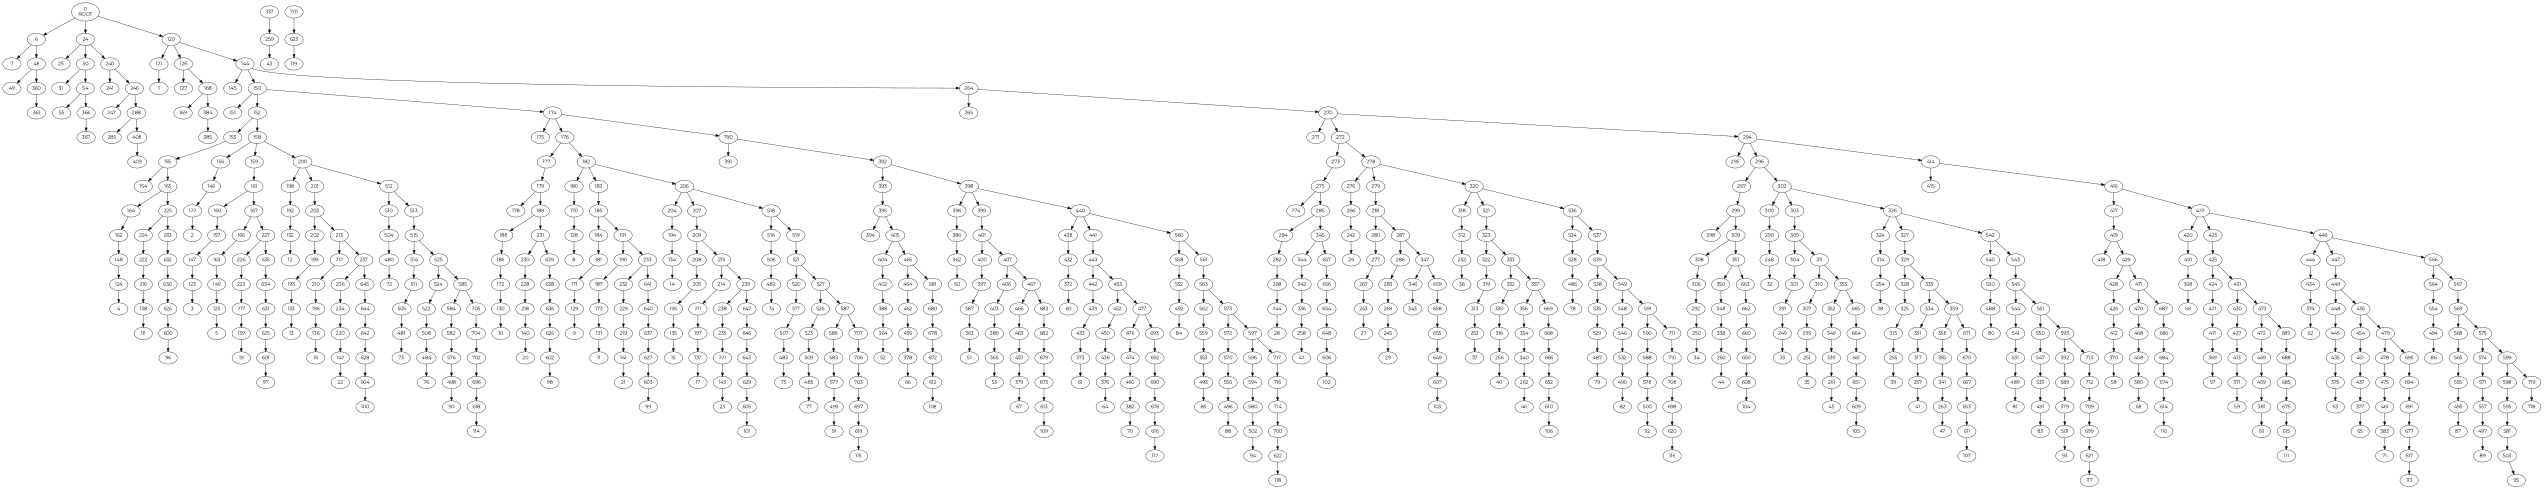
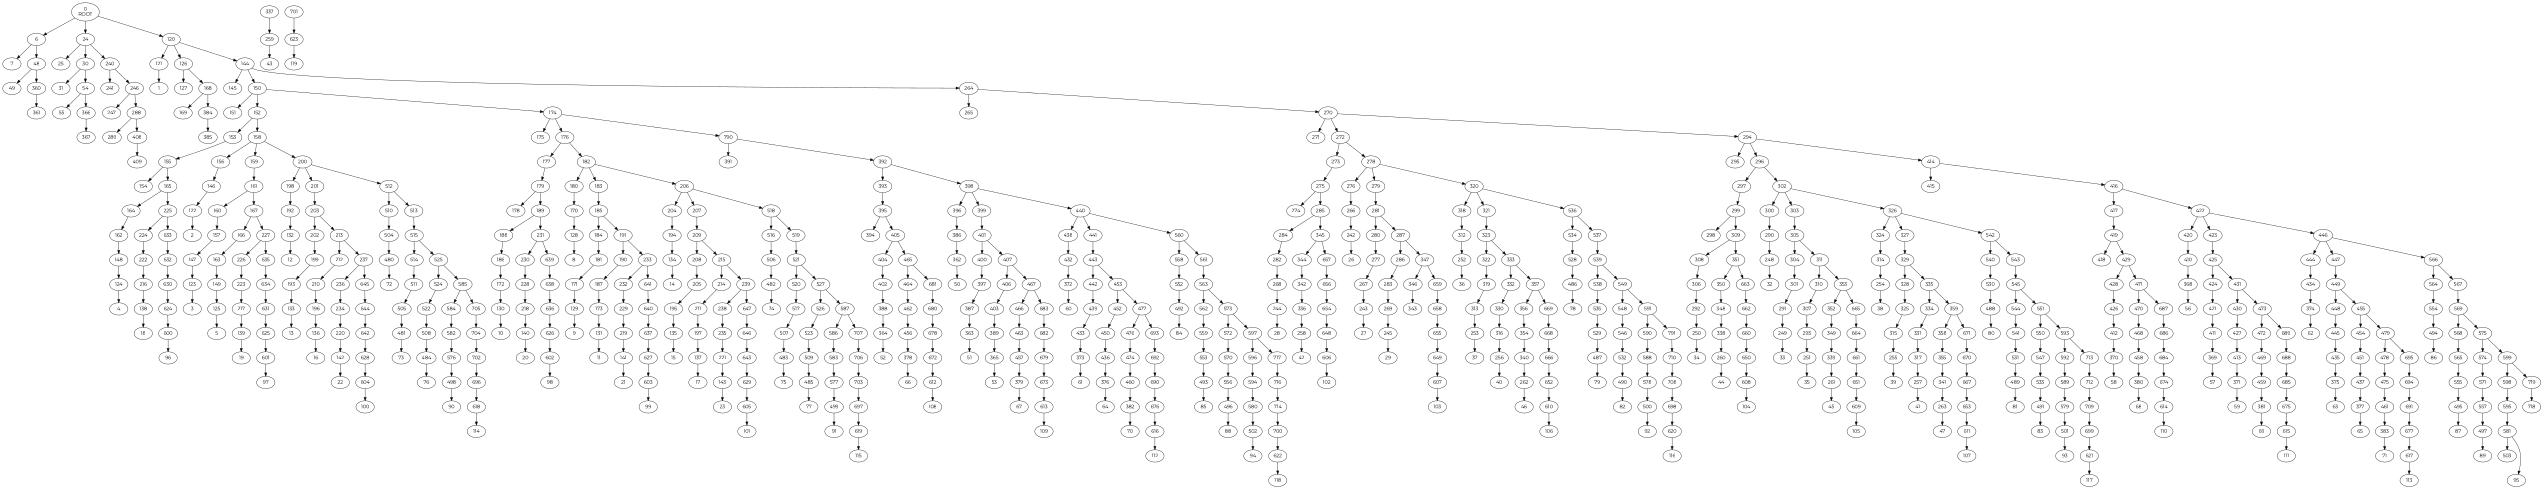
  digraph {
    fontname=Montserrat
    rankdir=TB
    node [fontname=Montserrat]
    edge [fontname=Montserrat]
    n1 [label="0\nROOT"]
    6
    24
    120
    7
    48
    25
    30
    240
    121
    126
    144
    1
    122
    2
    123
    3
    124
    4
    125
    5
    49
    360
    128
    8
    129
    9
    130
    10
    131
    11
    132
    12
    133
    13
    134
    14
    135
    15
    136
    16
    137
    17
    138
    18
    139
    19
    140
    20
    141
    21
    142
    22
    143
    23
    31
    54
    241
    246
    242
    26
    243
    27
    244
    28
    245
    29
    55
    366
    248
    32
    249
    33
    250
    34
    251
    35
    252
    36
    253
    37
    254
    38
    255
    39
    256
    40
    257
    41
    258
    42
    259
    43
    260
    44
    261
    45
    262
    46
    263
    47
    361
    362
    50
    363
    51
    364
    52
    365
    53
    367
    368
    56
    369
    57
    370
    58
    371
    59
    372
    60
    373
    61
    374
    62
    375
    63
    376
    64
    377
    65
    378
    66
    379
    67
    380
    68
    381
    69
    382
    70
    383
    71
    480
    72
    481
    73
    482
    74
    483
    75
    484
    76
    485
    77
    486
    78
    487
    79
    488
    80
    489
    81
    490
    82
    491
    83
    492
    84
    493
    85
    494
    86
    495
    87
    496
    88
    497
    89
    498
    90
    499
    91
    500
    92
    501
    93
    502
    94
    503
    95
    600
    96
    601
    97
    602
    98
    603
    99
    604
    100
    605
    101
    606
    102
    607
    103
    608
    104
    609
    105
    610
    106
    611
    107
    612
    108
    613
    109
    614
    110
    615
    111
    616
    112
    617
    113
    618
    114
    619
    115
    620
    116
    621
    117
    622
    118
    623
    119
    127
    168
    145
    150
    264
    146
    147
    148
    149
    169
    384
    170
    171
    172
    173
    192
    193
    194
    195
    196
    197
    216
    217
    218
    219
    220
    221
    151
    152
    174
    265
    270
    156
    157
    162
    163
    153
    158
    175
    176
    n280 [label=790]
    155
    159
    200
    154
    165
    164
    225
    161
    198
    201
    512
    160
    167
    166
    227
    224
    633
    226
    635
    385
    180
    181
    186
    187
    177
    182
    391
    392
    179
    183
    206
    178
    189
    188
    231
    185
    204
    207
    518
    184
    191
    190
    233
    230
    639
    232
    641
    199
    205
    210
    211
    203
    510
    513
    202
    213
    212
    237
    209
    516
    519
    208
    215
    214
    239
    236
    645
    238
    647
    222
    223
    228
    229
    234
    235
    632
    634
    638
    640
    644
    646
    247
    288
    266
    267
    268
    269
    289
    408
    290
    291
    292
    293
    312
    313
    314
    315
    316
    317
    336
    337
    338
    339
    340
    341
    271
    272
    294
    276
    277
    282
    283
    273
    278
    295
    296
    414
    275
    279
    320
    274
    285
    284
    345
    281
    318
    321
    536
    280
    287
    286
    347
    344
    657
    346
    659
    409
    300
    301
    306
    307
    297
    302
    415
    416
    299
    303
    326
    298
    309
    308
    351
    305
    324
    327
    542
    304
    311
    310
    353
    350
    663
    352
    665
    319
    325
    330
    331
    323
    534
    537
    322
    333
    332
    357
    329
    540
    543
    328
    335
    334
    359
    356
    669
    358
    671
    342
    348
    349
    354
    355
    343
    656
    658
    662
    664
    668
    670
    386
    387
    388
    389
    410
    411
    412
    413
    432
    433
    434
    435
    436
    437
    456
    457
    458
    459
    460
    461
    396
    397
    402
    403
    393
    398
    395
    399
    440
    394
    405
    404
    465
    401
    438
    441
    560
    400
    407
    406
    467
    464
    681
    466
    683
    420
    421
    426
    427
    417
    422
    419
    423
    446
    418
    429
    428
    471
    425
    444
    447
    566
    424
    431
    430
    473
    470
    687
    472
    689
    439
    445
    450
    451
    443
    558
    561
    442
    453
    452
    477
    449
    564
    567
    448
    455
    454
    479
    476
    693
    478
    695
    462
    463
    468
    469
    474
    475
    680
    682
    686
    688
    692
    694
    504
    505
    506
    507
    508
    509
    528
    529
    530
    531
    532
    533
    552
    553
    554
    555
    556
    557
    576
    577
    578
    579
    580
    581
    511
    517
    522
    523
    515
    514
    525
    524
    585
    521
    520
    527
    526
    587
    584
    705
    586
    707
    535
    541
    546
    547
    539
    538
    549
    548
    591
    545
    544
    551
    550
    593
    590
-   711
+   711 [label=791]
    592
    713
    559
    565
    570
    571
    563
    562
    573
    572
    597
    569
    568
    575
    574
    599
    596
    717
    598
    719
    582
    583
    588
    589
    594
    595
    704
    706
    710
    712
    716
    718
    624
    625
    626
    627
    628
    629
    648
    649
    650
    651
    652
    653
    672
    673
    674
    675
    676
    677
    696
    697
    698
    699
    700
    701
    630
    631
    636
    637
    642
    643
    654
    655
    660
    661
    666
    667
    678
    679
    684
    685
    690
    691
    702
    703
    708
    709
    714
    n1 -> 6
    n1 -> 24
    n1 -> 120
    6 -> 7
    6 -> 48
    24 -> 25
    24 -> 30
    24 -> 240
    120 -> 121
    120 -> 126
    120 -> 144
    48 -> 49
    48 -> 360
    30 -> 31
    30 -> 54
    240 -> 241
    240 -> 246
    121 -> 1
    126 -> 127
    126 -> 168
    144 -> 145
    144 -> 150
    144 -> 264
    122 -> 2
    123 -> 3
    124 -> 4
    125 -> 5
    360 -> 361
    128 -> 8
    129 -> 9
    130 -> 10
    131 -> 11
    132 -> 12
    133 -> 13
    134 -> 14
    135 -> 15
    136 -> 16
    137 -> 17
    138 -> 18
    139 -> 19
    140 -> 20
    141 -> 21
    142 -> 22
    143 -> 23
    54 -> 55
    54 -> 366
    246 -> 247
    246 -> 288
    242 -> 26
    243 -> 27
    244 -> 28
    245 -> 29
    366 -> 367
    248 -> 32
    249 -> 33
    250 -> 34
    251 -> 35
    252 -> 36
    253 -> 37
    254 -> 38
    255 -> 39
    256 -> 40
    257 -> 41
    258 -> 42
    259 -> 43
    260 -> 44
    261 -> 45
    262 -> 46
    263 -> 47
    362 -> 50
    363 -> 51
    364 -> 52
    365 -> 53
    368 -> 56
    369 -> 57
    370 -> 58
    371 -> 59
    372 -> 60
    373 -> 61
    374 -> 62
    375 -> 63
    376 -> 64
    377 -> 65
    378 -> 66
    379 -> 67
    380 -> 68
    381 -> 69
    382 -> 70
    383 -> 71
    480 -> 72
    481 -> 73
    482 -> 74
    483 -> 75
    484 -> 76
    485 -> 77
    486 -> 78
    487 -> 79
    488 -> 80
    489 -> 81
    490 -> 82
    491 -> 83
    492 -> 84
    493 -> 85
    494 -> 86
    495 -> 87
    496 -> 88
    497 -> 89
    498 -> 90
    499 -> 91
    500 -> 92
    501 -> 93
    502 -> 94
-   503 -> 95
+   581 -> 95
    600 -> 96
    601 -> 97
    602 -> 98
    603 -> 99
    604 -> 100
    605 -> 101
    606 -> 102
    607 -> 103
    608 -> 104
    609 -> 105
    610 -> 106
    611 -> 107
    612 -> 108
    613 -> 109
    614 -> 110
    615 -> 111
    616 -> 112
    617 -> 113
    618 -> 114
    619 -> 115
    620 -> 116
    621 -> 117
    622 -> 118
    623 -> 119
    168 -> 169
    168 -> 384
    150 -> 151
    150 -> 152
    150 -> 174
    264 -> 265
    264 -> 270
    146 -> 122
    147 -> 123
    148 -> 124
    149 -> 125
    384 -> 385
    170 -> 128
    171 -> 129
    172 -> 130
    173 -> 131
    192 -> 132
    193 -> 133
    194 -> 134
    195 -> 135
    196 -> 136
    197 -> 137
    216 -> 138
    217 -> 139
    218 -> 140
    219 -> 141
    220 -> 142
    221 -> 143
    152 -> 153
    152 -> 158
    174 -> 175
    174 -> 176
    174 -> n280
    270 -> 271
    270 -> 272
    270 -> 294
    156 -> 146
    157 -> 147
    162 -> 148
    163 -> 149
    153 -> 155
    158 -> 156
    158 -> 159
    158 -> 200
    176 -> 177
    176 -> 182
    n280 -> 391
    n280 -> 392
    155 -> 154
    155 -> 165
    159 -> 161
    200 -> 198
    200 -> 201
    200 -> 512
    165 -> 164
    165 -> 225
    164 -> 162
    225 -> 224
    225 -> 633
    161 -> 160
    161 -> 167
    198 -> 192
    201 -> 203
    512 -> 510
    512 -> 513
    160 -> 157
    167 -> 166
    167 -> 227
    166 -> 163
    227 -> 226
    227 -> 635
    224 -> 222
    633 -> 632
    226 -> 223
    635 -> 634
    180 -> 170
    181 -> 171
    186 -> 172
    187 -> 173
    177 -> 179
    182 -> 180
    182 -> 183
    182 -> 206
    392 -> 393
    392 -> 398
    179 -> 178
    179 -> 189
    183 -> 185
    206 -> 204
    206 -> 207
    206 -> 518
    189 -> 188
    189 -> 231
    188 -> 186
    231 -> 230
    231 -> 639
    185 -> 184
    185 -> 191
    204 -> 194
    207 -> 209
    518 -> 516
    518 -> 519
    184 -> 181
    191 -> 190
    191 -> 233
    190 -> 187
    233 -> 232
    233 -> 641
    230 -> 228
    639 -> 638
    232 -> 229
    641 -> 640
    199 -> 193
    205 -> 195
    210 -> 196
    211 -> 197
    203 -> 202
    203 -> 213
    510 -> 504
    513 -> 515
    202 -> 199
    213 -> 212
    213 -> 237
    212 -> 210
    237 -> 236
    237 -> 645
    209 -> 208
    209 -> 215
    516 -> 506
    519 -> 521
    208 -> 205
    215 -> 214
    215 -> 239
    214 -> 211
    239 -> 238
    239 -> 647
    236 -> 234
    645 -> 644
    238 -> 235
    647 -> 646
    222 -> 216
    223 -> 217
    228 -> 218
    229 -> 219
    234 -> 220
    235 -> 221
    632 -> 630
    634 -> 631
    638 -> 636
    640 -> 637
    644 -> 642
    646 -> 643
    288 -> 289
    288 -> 408
    266 -> 242
    267 -> 243
    268 -> 244
    269 -> 245
    408 -> 409
    290 -> 248
    291 -> 249
    292 -> 250
    293 -> 251
    312 -> 252
    313 -> 253
    314 -> 254
    315 -> 255
    316 -> 256
    317 -> 257
    336 -> 258
    337 -> 259
    338 -> 260
    339 -> 261
    340 -> 262
    341 -> 263
    272 -> 273
    272 -> 278
    294 -> 295
    294 -> 296
    294 -> 414
    276 -> 266
    277 -> 267
    282 -> 268
    283 -> 269
    273 -> 275
    278 -> 276
    278 -> 279
    278 -> 320
    296 -> 297
    296 -> 302
    414 -> 415
    414 -> 416
    275 -> 274
    275 -> 285
    279 -> 281
    320 -> 318
    320 -> 321
    320 -> 536
    285 -> 284
    285 -> 345
    284 -> 282
    345 -> 344
    345 -> 657
    281 -> 280
    281 -> 287
    318 -> 312
    321 -> 323
    536 -> 534
    536 -> 537
    280 -> 277
    287 -> 286
    287 -> 347
    286 -> 283
    347 -> 346
    347 -> 659
    344 -> 342
    657 -> 656
    346 -> 343
    659 -> 658
    300 -> 290
    301 -> 291
    306 -> 292
    307 -> 293
    297 -> 299
    302 -> 300
    302 -> 303
    302 -> 326
    416 -> 417
    416 -> 422
    299 -> 298
    299 -> 309
    303 -> 305
    326 -> 324
    326 -> 327
    326 -> 542
    309 -> 308
    309 -> 351
    308 -> 306
    351 -> 350
    351 -> 663
    305 -> 304
    305 -> 311
    324 -> 314
    327 -> 329
    542 -> 540
    542 -> 543
    304 -> 301
    311 -> 310
    311 -> 353
    310 -> 307
    353 -> 352
    353 -> 665
    350 -> 348
    663 -> 662
    352 -> 349
    665 -> 664
    319 -> 313
    325 -> 315
    330 -> 316
    331 -> 317
    323 -> 322
    323 -> 333
    534 -> 528
    537 -> 539
    322 -> 319
    333 -> 332
    333 -> 357
    332 -> 330
    357 -> 356
    357 -> 669
    329 -> 328
    329 -> 335
    540 -> 530
    543 -> 545
    328 -> 325
    335 -> 334
    335 -> 359
    334 -> 331
    359 -> 358
    359 -> 671
    356 -> 354
    669 -> 668
    358 -> 355
    671 -> 670
    342 -> 336
    348 -> 338
    349 -> 339
    354 -> 340
    355 -> 341
    656 -> 654
    658 -> 655
    662 -> 660
    664 -> 661
    668 -> 666
    670 -> 667
    386 -> 362
    387 -> 363
    388 -> 364
    389 -> 365
    410 -> 368
    411 -> 369
    412 -> 370
    413 -> 371
    432 -> 372
    433 -> 373
    434 -> 374
    435 -> 375
    436 -> 376
    437 -> 377
    456 -> 378
    457 -> 379
    458 -> 380
    459 -> 381
    460 -> 382
    461 -> 383
    396 -> 386
    397 -> 387
    402 -> 388
    403 -> 389
    393 -> 395
    398 -> 396
    398 -> 399
    398 -> 440
    395 -> 394
    395 -> 405
    399 -> 401
    440 -> 438
    440 -> 441
    440 -> 560
    405 -> 404
    405 -> 465
    404 -> 402
    465 -> 464
    465 -> 681
    401 -> 400
    401 -> 407
    438 -> 432
    441 -> 443
    560 -> 558
    560 -> 561
    400 -> 397
    407 -> 406
    407 -> 467
    406 -> 403
    467 -> 466
    467 -> 683
    464 -> 462
    681 -> 680
    466 -> 463
    683 -> 682
    420 -> 410
    421 -> 411
    426 -> 412
    427 -> 413
    417 -> 419
    422 -> 420
    422 -> 423
    422 -> 446
    419 -> 418
    419 -> 429
    423 -> 425
    446 -> 444
    446 -> 447
    446 -> 566
    429 -> 428
    429 -> 471
    428 -> 426
    471 -> 470
    471 -> 687
    425 -> 424
    425 -> 431
    444 -> 434
    447 -> 449
    566 -> 564
    566 -> 567
    424 -> 421
    431 -> 430
    431 -> 473
    430 -> 427
    473 -> 472
    473 -> 689
    470 -> 468
    687 -> 686
    472 -> 469
    689 -> 688
    439 -> 433
    445 -> 435
    450 -> 436
    451 -> 437
    443 -> 442
    443 -> 453
    558 -> 552
    561 -> 563
    442 -> 439
    453 -> 452
    453 -> 477
    452 -> 450
    477 -> 476
    477 -> 693
    449 -> 448
    449 -> 455
    564 -> 554
    567 -> 569
    448 -> 445
    455 -> 454
    455 -> 479
    454 -> 451
    479 -> 478
    479 -> 695
    476 -> 474
    693 -> 692
    478 -> 475
    695 -> 694
    462 -> 456
    463 -> 457
    468 -> 458
    469 -> 459
    474 -> 460
    475 -> 461
    680 -> 678
    682 -> 679
    686 -> 684
    688 -> 685
    692 -> 690
    694 -> 691
    504 -> 480
    505 -> 481
    506 -> 482
    507 -> 483
    508 -> 484
    509 -> 485
    528 -> 486
    529 -> 487
    530 -> 488
    531 -> 489
    532 -> 490
    533 -> 491
    552 -> 492
    553 -> 493
    554 -> 494
    555 -> 495
    556 -> 496
    557 -> 497
    576 -> 498
    577 -> 499
    578 -> 500
    579 -> 501
    580 -> 502
    581 -> 503
    511 -> 505
    517 -> 507
    522 -> 508
    523 -> 509
    515 -> 514
    515 -> 525
    514 -> 511
    525 -> 524
    525 -> 585
    524 -> 522
    585 -> 584
    585 -> 705
    521 -> 520
    521 -> 527
    520 -> 517
    527 -> 526
    527 -> 587
    526 -> 523
    587 -> 586
    587 -> 707
    584 -> 582
    705 -> 704
    586 -> 583
    707 -> 706
    535 -> 529
    541 -> 531
    546 -> 532
    547 -> 533
    539 -> 538
    539 -> 549
    538 -> 535
    549 -> 548
    549 -> 591
    548 -> 546
    591 -> 590
    591 -> 711
    545 -> 544
    545 -> 551
    544 -> 541
    551 -> 550
    551 -> 593
    550 -> 547
    593 -> 592
    593 -> 713
    590 -> 588
    711 -> 710
    592 -> 589
    713 -> 712
    559 -> 553
    565 -> 555
    570 -> 556
    571 -> 557
    563 -> 562
    563 -> 573
    562 -> 559
    573 -> 572
    573 -> 597
    572 -> 570
    597 -> 596
    597 -> 717
    569 -> 568
    569 -> 575
    568 -> 565
    575 -> 574
    575 -> 599
    574 -> 571
    599 -> 598
    599 -> 719
    596 -> 594
    717 -> 716
    598 -> 595
    719 -> 718
    582 -> 576
    583 -> 577
    588 -> 578
    589 -> 579
    594 -> 580
    595 -> 581
    704 -> 702
    706 -> 703
    710 -> 708
    712 -> 709
    716 -> 714
    624 -> 600
    625 -> 601
    626 -> 602
    627 -> 603
    628 -> 604
    629 -> 605
    648 -> 606
    649 -> 607
    650 -> 608
    651 -> 609
    652 -> 610
    653 -> 611
    672 -> 612
    673 -> 613
    674 -> 614
    675 -> 615
    676 -> 616
    677 -> 617
    696 -> 618
    697 -> 619
    698 -> 620
    699 -> 621
    700 -> 622
    701 -> 623
    630 -> 624
    631 -> 625
    636 -> 626
    637 -> 627
    642 -> 628
    643 -> 629
    654 -> 648
    655 -> 649
    660 -> 650
    661 -> 651
    666 -> 652
    667 -> 653
    678 -> 672
    679 -> 673
    684 -> 674
    685 -> 675
    690 -> 676
    691 -> 677
    702 -> 696
    703 -> 697
    708 -> 698
    709 -> 699
    714 -> 700
  }
